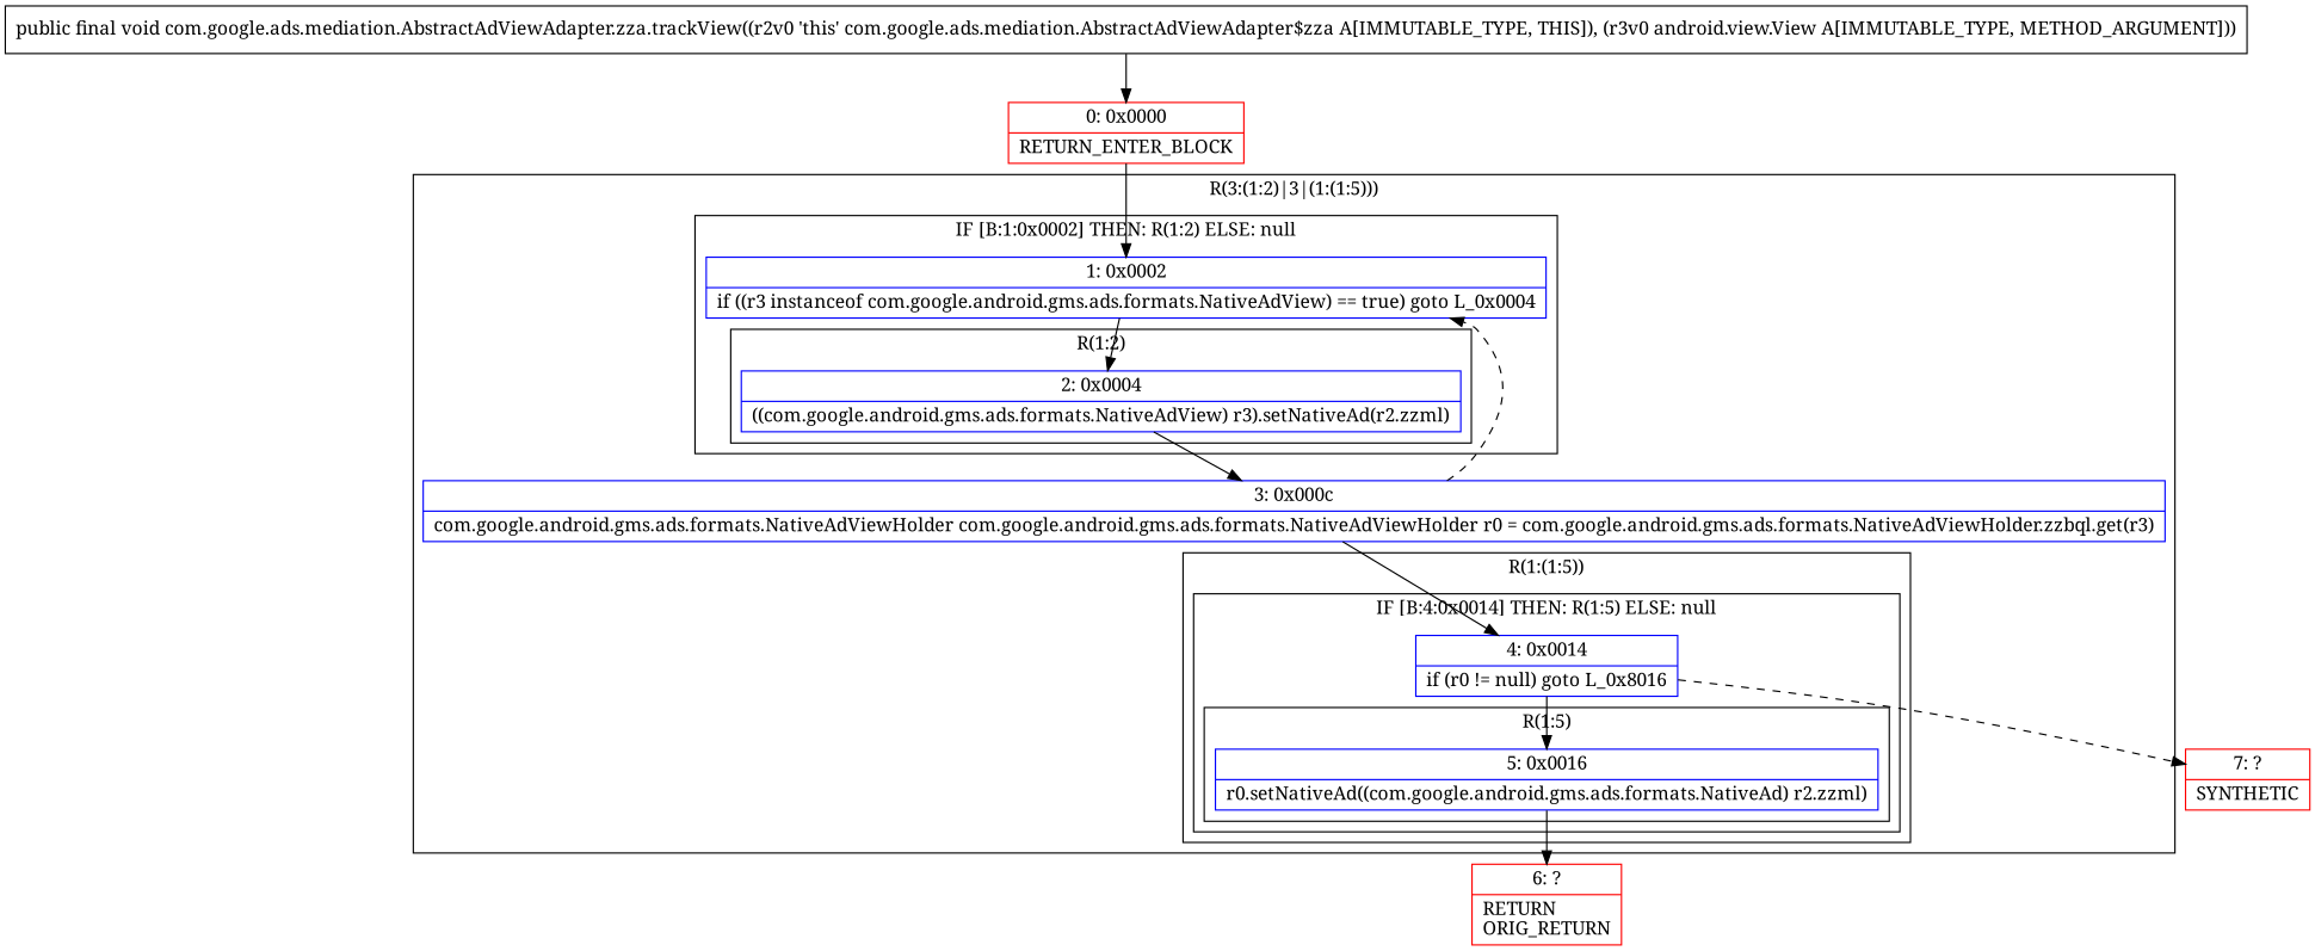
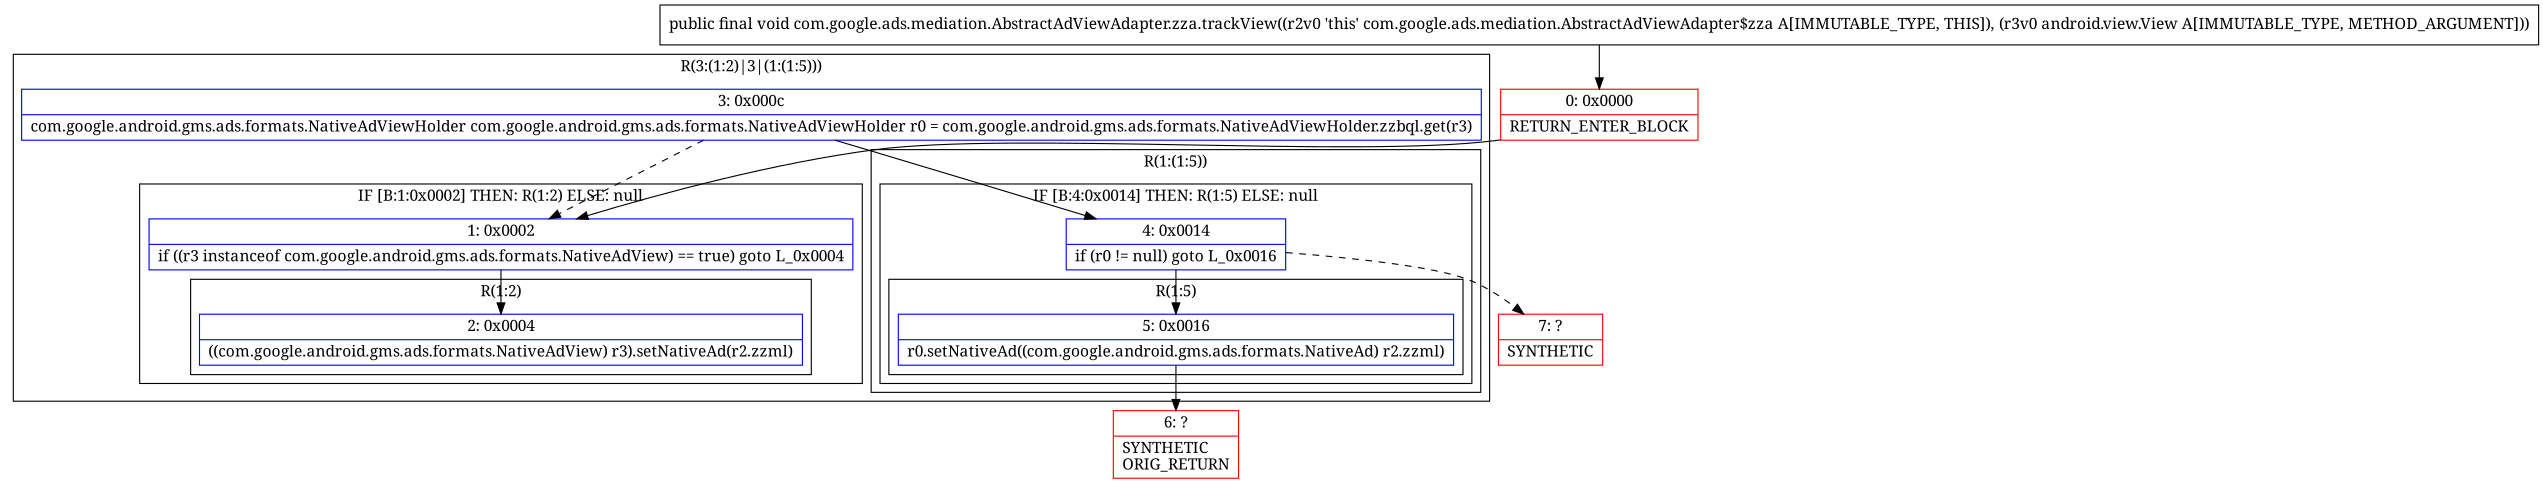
  digraph {
    fontname="Noto Serif"
    node [color=blue fontname="Noto Serif" shape=record]
    edge [fontname="Noto Serif"]
    n1 [label="{2\:\ 0x0004|((com.google.android.gms.ads.formats.NativeAdView) r3).setNativeAd(r2.zzml)\l}"]
    n2 [label="{1\:\ 0x0002|if ((r3 instanceof com.google.android.gms.ads.formats.NativeAdView) == true) goto L_0x0004\l}"]
    n3 [label="{5\:\ 0x0016|r0.setNativeAd((com.google.android.gms.ads.formats.NativeAd) r2.zzml)\l}"]
-   n4 [label="{4\:\ 0x0014|if (r0 != null) goto L_0x8016\l}"]
+   n4 [label="{4\:\ 0x0014|if (r0 != null) goto L_0x0016\l}"]
    n5 [label="{3\:\ 0x000c|com.google.android.gms.ads.formats.NativeAdViewHolder com.google.android.gms.ads.formats.NativeAdViewHolder r0 = com.google.android.gms.ads.formats.NativeAdViewHolder.zzbql.get(r3)\l}"]
-   n6 [color=red label="{6\:\ ?|RETURN\lORIG_RETURN\l}"]
+   n6 [color=red label="{6\:\ ?|SYNTHETIC\lORIG_RETURN\l}"]
    n7 [color=red label="{7\:\ ?|SYNTHETIC\l}"]
    n8 [color=red label="{0\:\ 0x0000|RETURN_ENTER_BLOCK\l}"]
    n9 [label="{public final void com.google.ads.mediation.AbstractAdViewAdapter.zza.trackView((r2v0 'this' com.google.ads.mediation.AbstractAdViewAdapter$zza A[IMMUTABLE_TYPE, THIS]), (r3v0 android.view.View A[IMMUTABLE_TYPE, METHOD_ARGUMENT])) }" color=""]
    subgraph cluster_1 {
      label="R(3:(1:2)|3|(1:(1:5)))"
      n5
      subgraph cluster_2 {
        label="IF [B:1:0x0002] THEN: R(1:2) ELSE: null"
        n2
        subgraph cluster_3 {
          label="R(1:2)"
          n1
        }
      }
      subgraph cluster_4 {
        label="R(1:(1:5))"
        subgraph cluster_5 {
          label="IF [B:4:0x0014] THEN: R(1:5) ELSE: null"
          n4
          subgraph cluster_6 {
            label="R(1:5)"
            n3
          }
        }
      }
    }
-   n1 -> n5
    n2 -> n1
    n3 -> n6
    n4 -> n3
    n4 -> n7 [style=dashed]
    n5 -> n2 [style=dashed]
    n5 -> n4
    n8 -> n2
    n9 -> n8
  }
